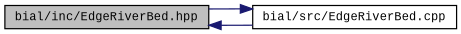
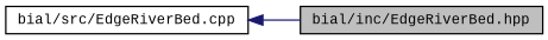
  digraph {
    rankdir=LR
    fontname="Liberation Mono"
    node [color=black fontname="Liberation Mono" fontsize=10 shape=record style=filled]
    edge [color=midnightblue dir=back fontname="Liberation Mono" fontsize=10 labelfontname=Helvetica labelfontsize=10 style=solid]
    n1 [fillcolor=grey75 fontcolor=black height=0.2 label="bial/inc/EdgeRiverBed.hpp" width=0.4]
    n2 [fillcolor=white height=0.2 label="bial/src/EdgeRiverBed.cpp" width=0.4]
-   n1 -> n2
    n2 -> n1
  }
